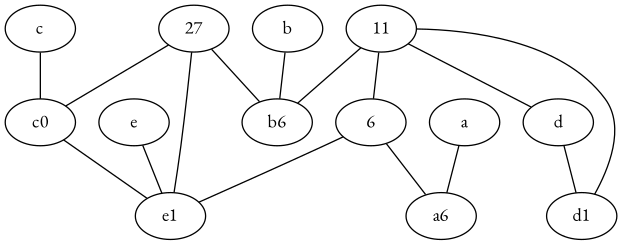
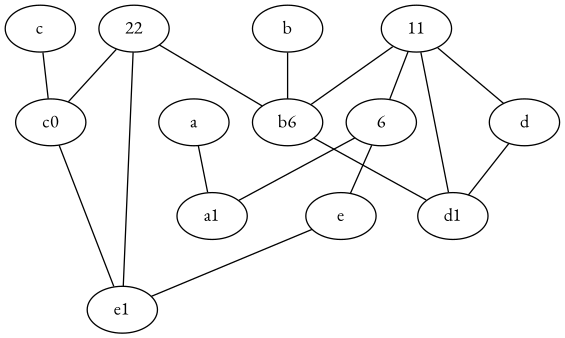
  graph {
    fontname="EB Garamond"
    node [fontname="EB Garamond" labelfontsize=50]
    edge [fontname="EB Garamond"]
    a
-   a1 [label=a6]
+   a1
    e
    e1
    11
    d1
    6
    n8 [label=b6]
    d
    n10 [label=c0]
    c
-   22 [label=27]
+   22
    b
    a -- a1
    e -- e1
    11 -- d1
    11 -- 6
    11 -- n8
    11 -- d
    6 -- a1
-   6 -- e1
+   6 -- e
+   n8 -- d1
    d -- d1
    n10 -- e1
    c -- n10
    22 -- e1
    22 -- n8
    22 -- n10
    b -- n8
  }
